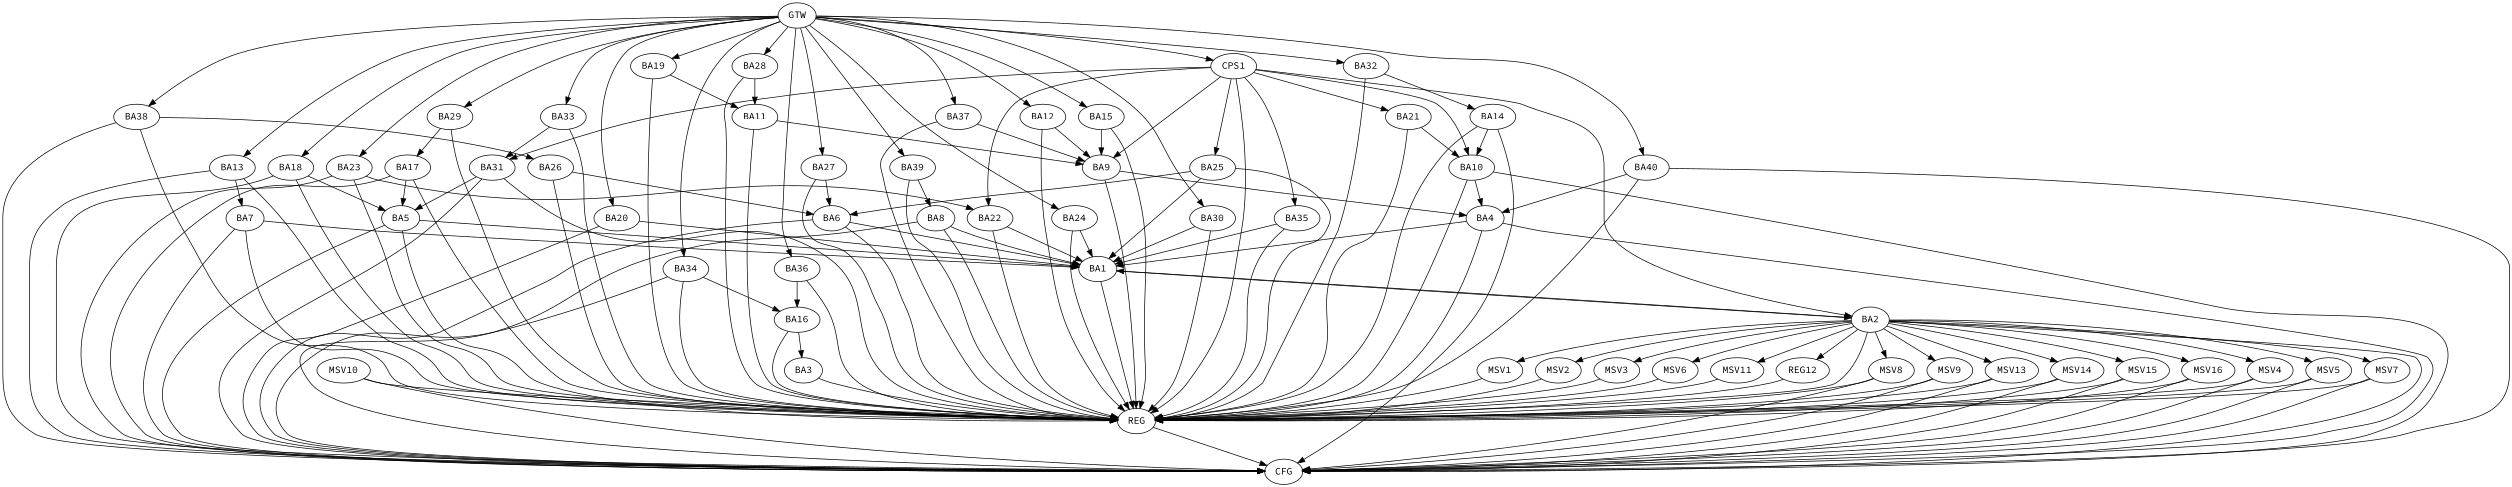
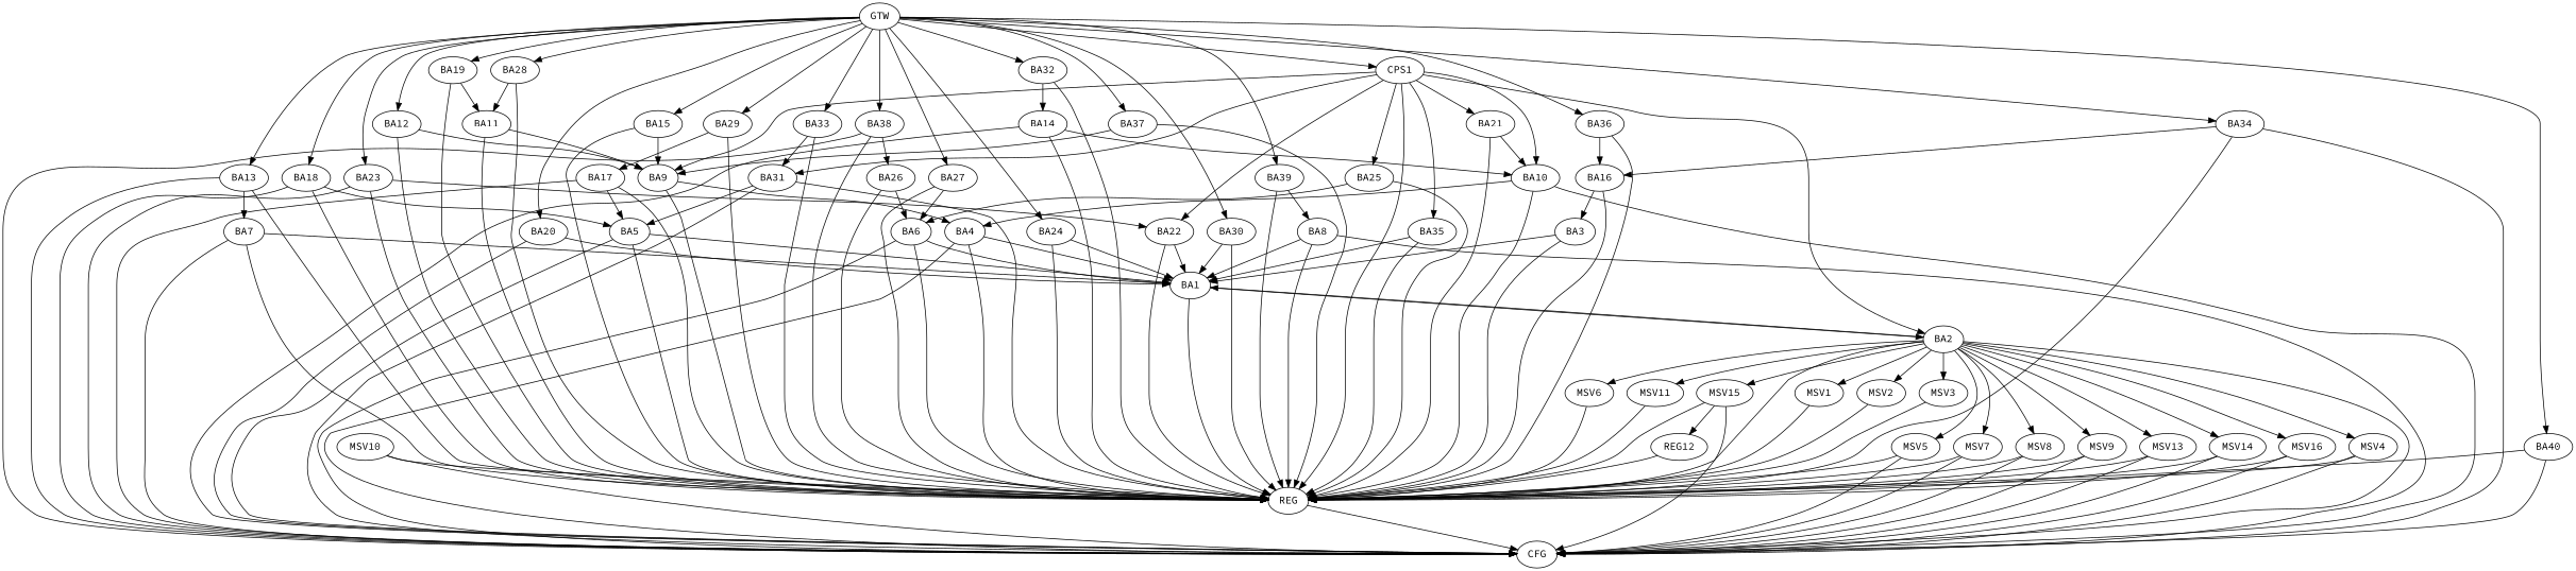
  strict digraph {
    fontname="Source Code Pro"
    node [fontname="Source Code Pro"]
    edge [fontname="Source Code Pro"]
    n1 [label=BA1]
    n2 [label=BA2]
    n3 [label=REG]
    n4 [label=CFG]
    n5 [label=MSV1]
    n6 [label=MSV2]
    n7 [label=MSV3]
    n8 [label=MSV4]
    n9 [label=MSV5]
    n10 [label=MSV6]
    n11 [label=MSV7]
    n12 [label=MSV8]
    n13 [label=MSV9]
    n14 [label=MSV11]
    n15 [label=REG12]
    n16 [label=MSV13]
    n17 [label=MSV14]
    n18 [label=MSV15]
    n19 [label=MSV16]
    n20 [label=MSV10]
    n21 [label=BA3]
    n22 [label=BA4]
    n23 [label=BA5]
    n24 [label=BA6]
    n25 [label=BA7]
    n26 [label=BA8]
    n27 [label=BA9]
    n28 [label=BA10]
    n29 [label=BA11]
    n30 [label=BA12]
    n31 [label=BA13]
    n32 [label=BA14]
    n33 [label=BA15]
    n34 [label=BA16]
    n35 [label=BA17]
    n36 [label=BA18]
    n37 [label=BA19]
    n38 [label=BA20]
    n39 [label=BA21]
    n40 [label=BA22]
    n41 [label=BA23]
    n42 [label=BA24]
    n43 [label=BA25]
    n44 [label=BA26]
    n45 [label=BA27]
    n46 [label=BA28]
    n47 [label=BA29]
    n48 [label=BA30]
    n49 [label=BA31]
    n50 [label=BA32]
    n51 [label=BA33]
    n52 [label=BA34]
    n53 [label=BA35]
    n54 [label=BA36]
    n55 [label=BA37]
    n56 [label=BA38]
    n57 [label=BA39]
    n58 [label=BA40]
    n59 [label=CPS1]
    n60 [label=GTW]
    n1 -> n2
    n1 -> n3
    n2 -> n1
    n2 -> n3
    n2 -> n4
    n2 -> n5
    n2 -> n6
    n2 -> n7
    n2 -> n8
    n2 -> n9
    n2 -> n10
    n2 -> n11
    n2 -> n12
    n2 -> n13
    n2 -> n14
-   n2 -> n15
+   n18 -> n15
    n2 -> n16
    n2 -> n17
    n2 -> n18
    n2 -> n19
    n3 -> n4
    n5 -> n3
    n6 -> n3
    n7 -> n3
    n8 -> n3
    n8 -> n4
    n9 -> n3
    n9 -> n4
    n10 -> n3
    n11 -> n3
    n11 -> n4
    n12 -> n3
    n12 -> n4
    n13 -> n3
    n13 -> n4
    n14 -> n3
    n15 -> n3
    n16 -> n3
    n16 -> n4
    n17 -> n3
    n17 -> n4
    n18 -> n3
    n18 -> n4
    n19 -> n3
    n19 -> n4
    n20 -> n3
    n20 -> n4
-   n43 -> n1
+   n21 -> n1
    n21 -> n3
    n22 -> n1
    n22 -> n3
    n22 -> n4
    n23 -> n1
    n23 -> n3
    n23 -> n4
    n24 -> n1
    n24 -> n3
    n24 -> n4
    n25 -> n1
    n25 -> n3
    n25 -> n4
    n26 -> n1
    n26 -> n3
    n26 -> n4
    n27 -> n3
    n27 -> n22
    n28 -> n3
    n28 -> n4
    n28 -> n22
    n29 -> n3
    n29 -> n27
    n30 -> n3
    n30 -> n27
    n31 -> n3
    n31 -> n4
    n31 -> n25
    n32 -> n3
    n32 -> n4
    n32 -> n28
    n33 -> n3
    n33 -> n27
    n34 -> n3
    n34 -> n21
    n35 -> n3
    n35 -> n4
    n35 -> n23
    n36 -> n3
    n36 -> n4
    n36 -> n23
    n37 -> n3
    n37 -> n29
    n38 -> n1
    n38 -> n4
    n39 -> n3
    n39 -> n28
    n40 -> n1
    n40 -> n3
    n41 -> n3
    n41 -> n4
    n41 -> n40
    n42 -> n1
    n42 -> n3
    n43 -> n3
    n43 -> n24
    n44 -> n3
    n44 -> n24
    n45 -> n3
    n45 -> n24
    n46 -> n3
    n46 -> n29
    n47 -> n3
    n47 -> n35
    n48 -> n1
    n48 -> n3
    n49 -> n3
    n49 -> n4
    n49 -> n23
    n50 -> n3
    n50 -> n32
    n51 -> n3
    n51 -> n49
    n52 -> n3
    n52 -> n4
    n52 -> n34
    n53 -> n1
    n53 -> n3
    n54 -> n3
    n54 -> n34
    n55 -> n3
    n55 -> n27
    n56 -> n3
    n56 -> n4
    n56 -> n44
    n57 -> n3
    n57 -> n26
    n58 -> n3
    n58 -> n4
-   n58 -> n22
    n59 -> n2
    n59 -> n3
    n59 -> n27
    n59 -> n28
    n59 -> n39
    n59 -> n40
    n59 -> n43
    n59 -> n49
    n59 -> n53
    n60 -> n30
    n60 -> n31
    n60 -> n33
    n60 -> n36
    n60 -> n37
    n60 -> n38
    n60 -> n41
    n60 -> n42
    n60 -> n45
    n60 -> n46
    n60 -> n47
    n60 -> n48
    n60 -> n50
    n60 -> n51
    n60 -> n52
    n60 -> n54
    n60 -> n55
    n60 -> n56
    n60 -> n57
    n60 -> n58
    n60 -> n59
  }
